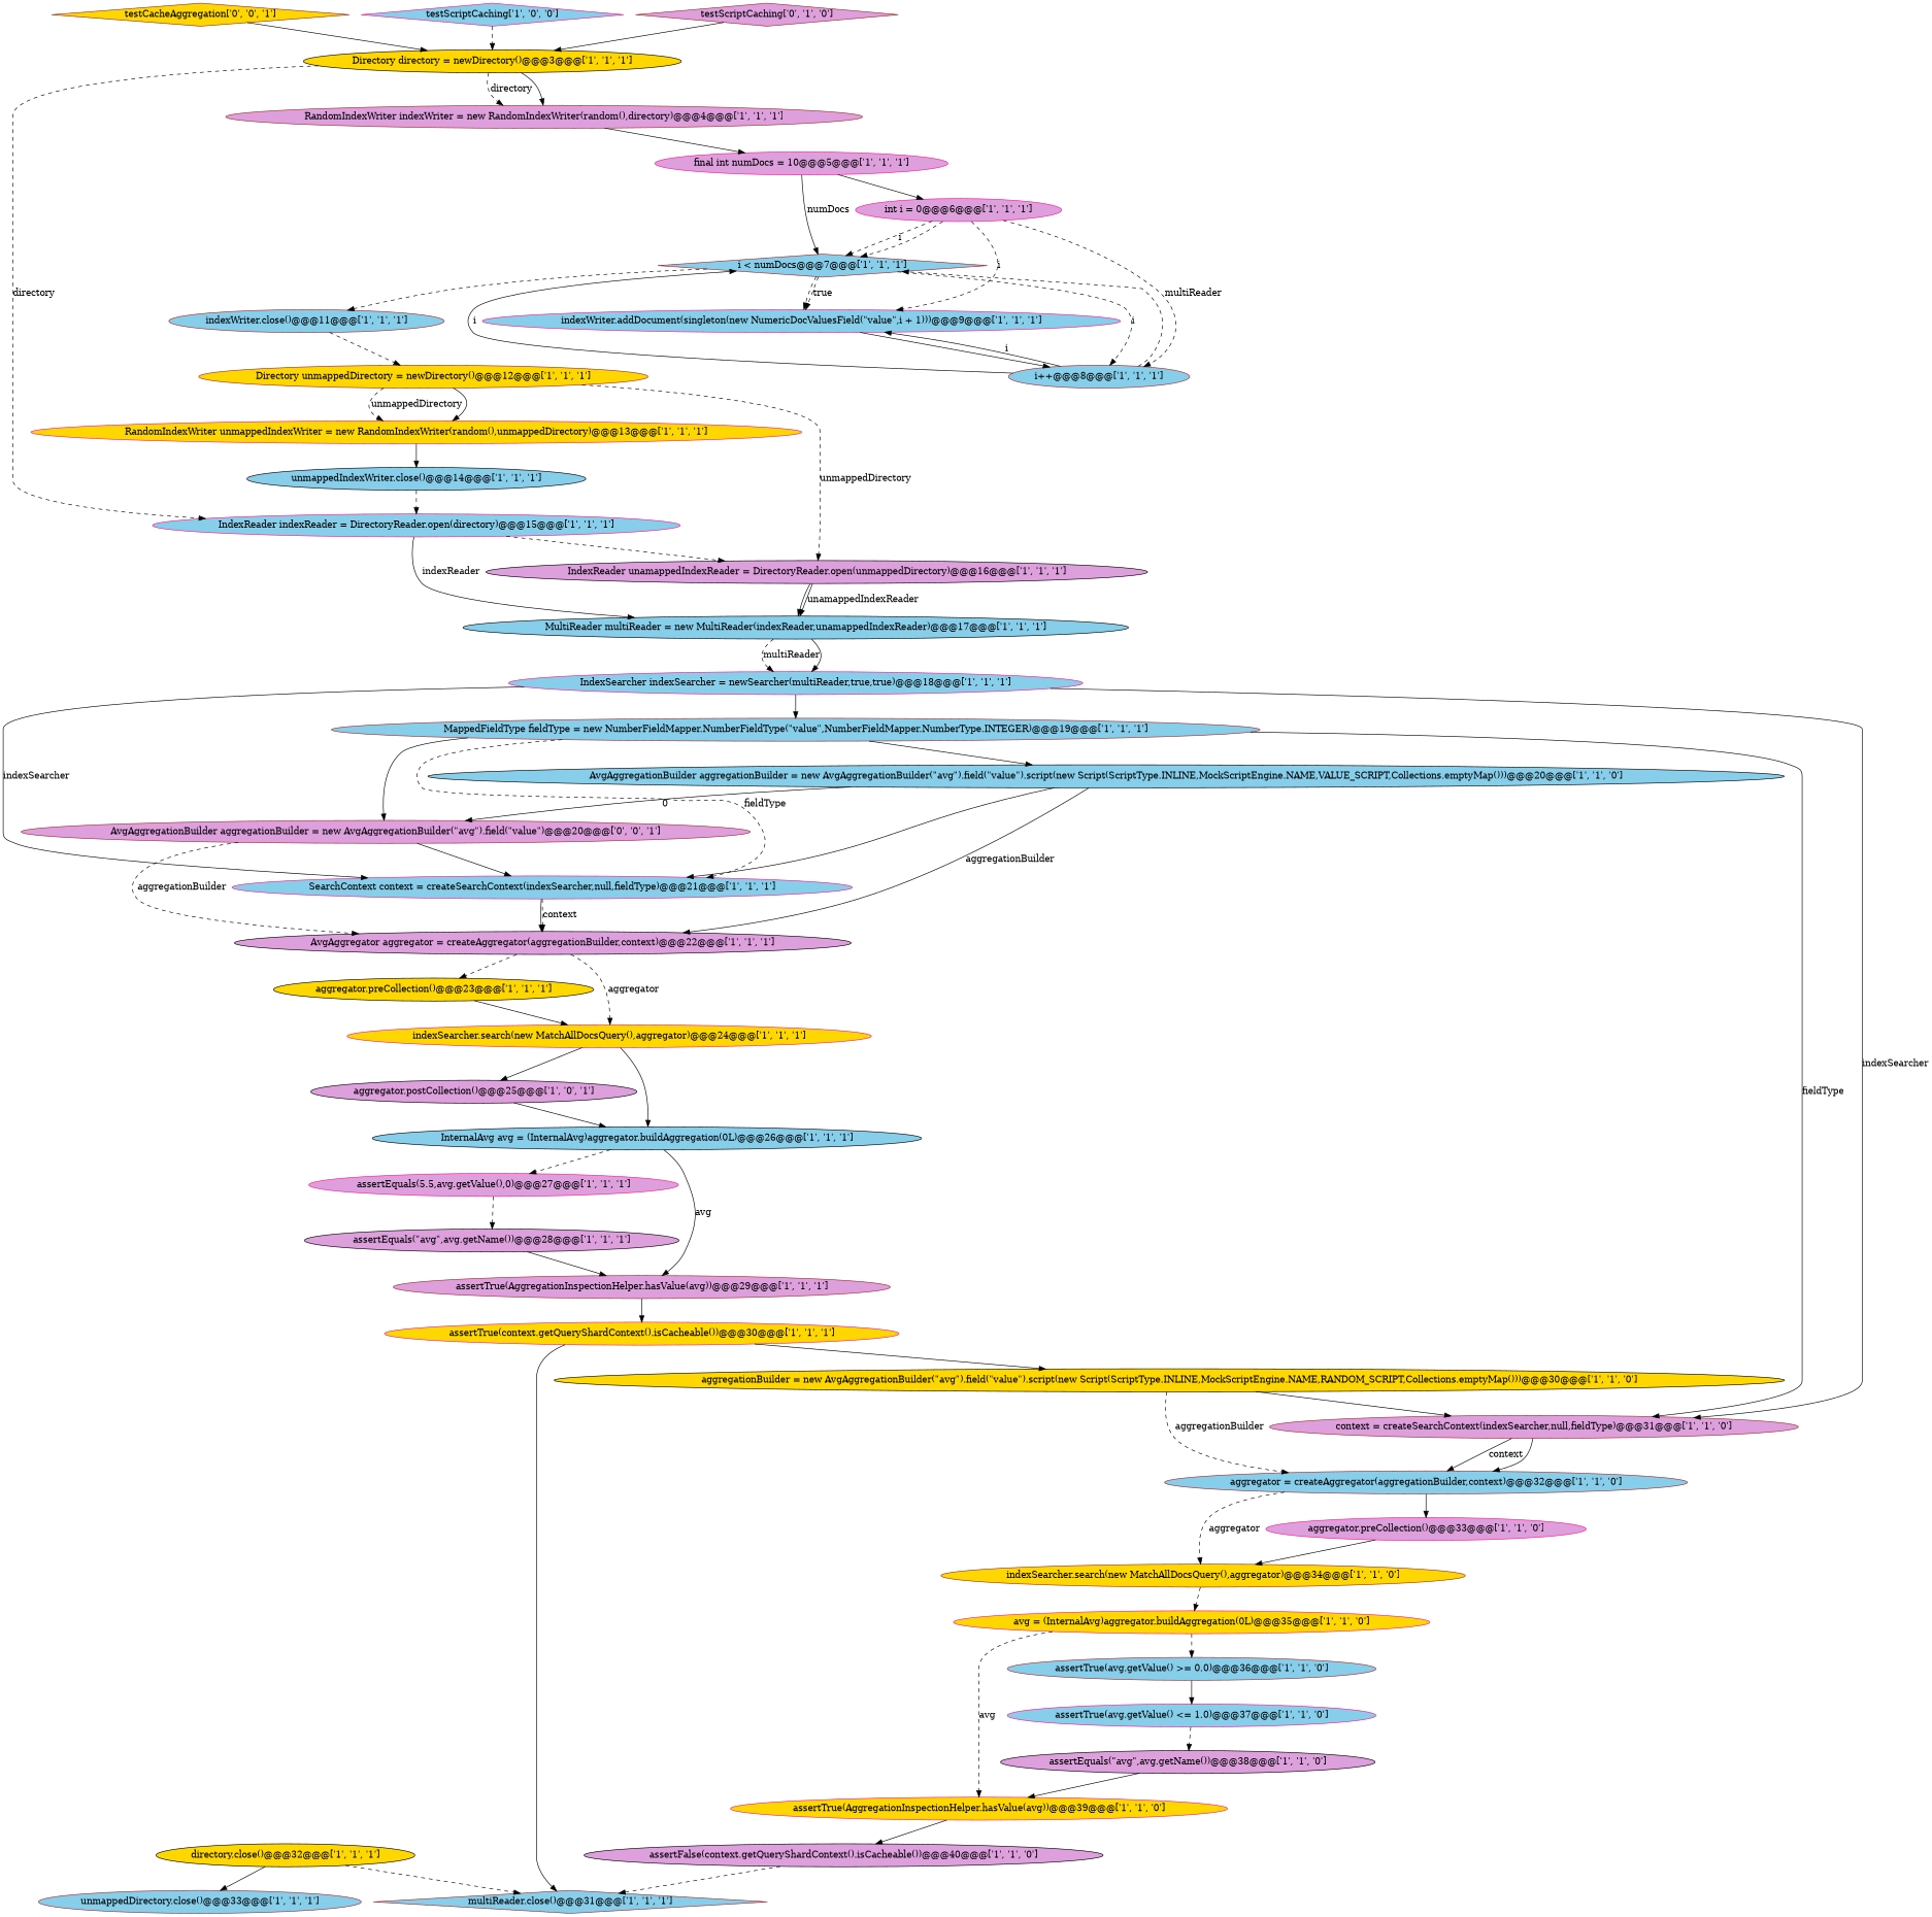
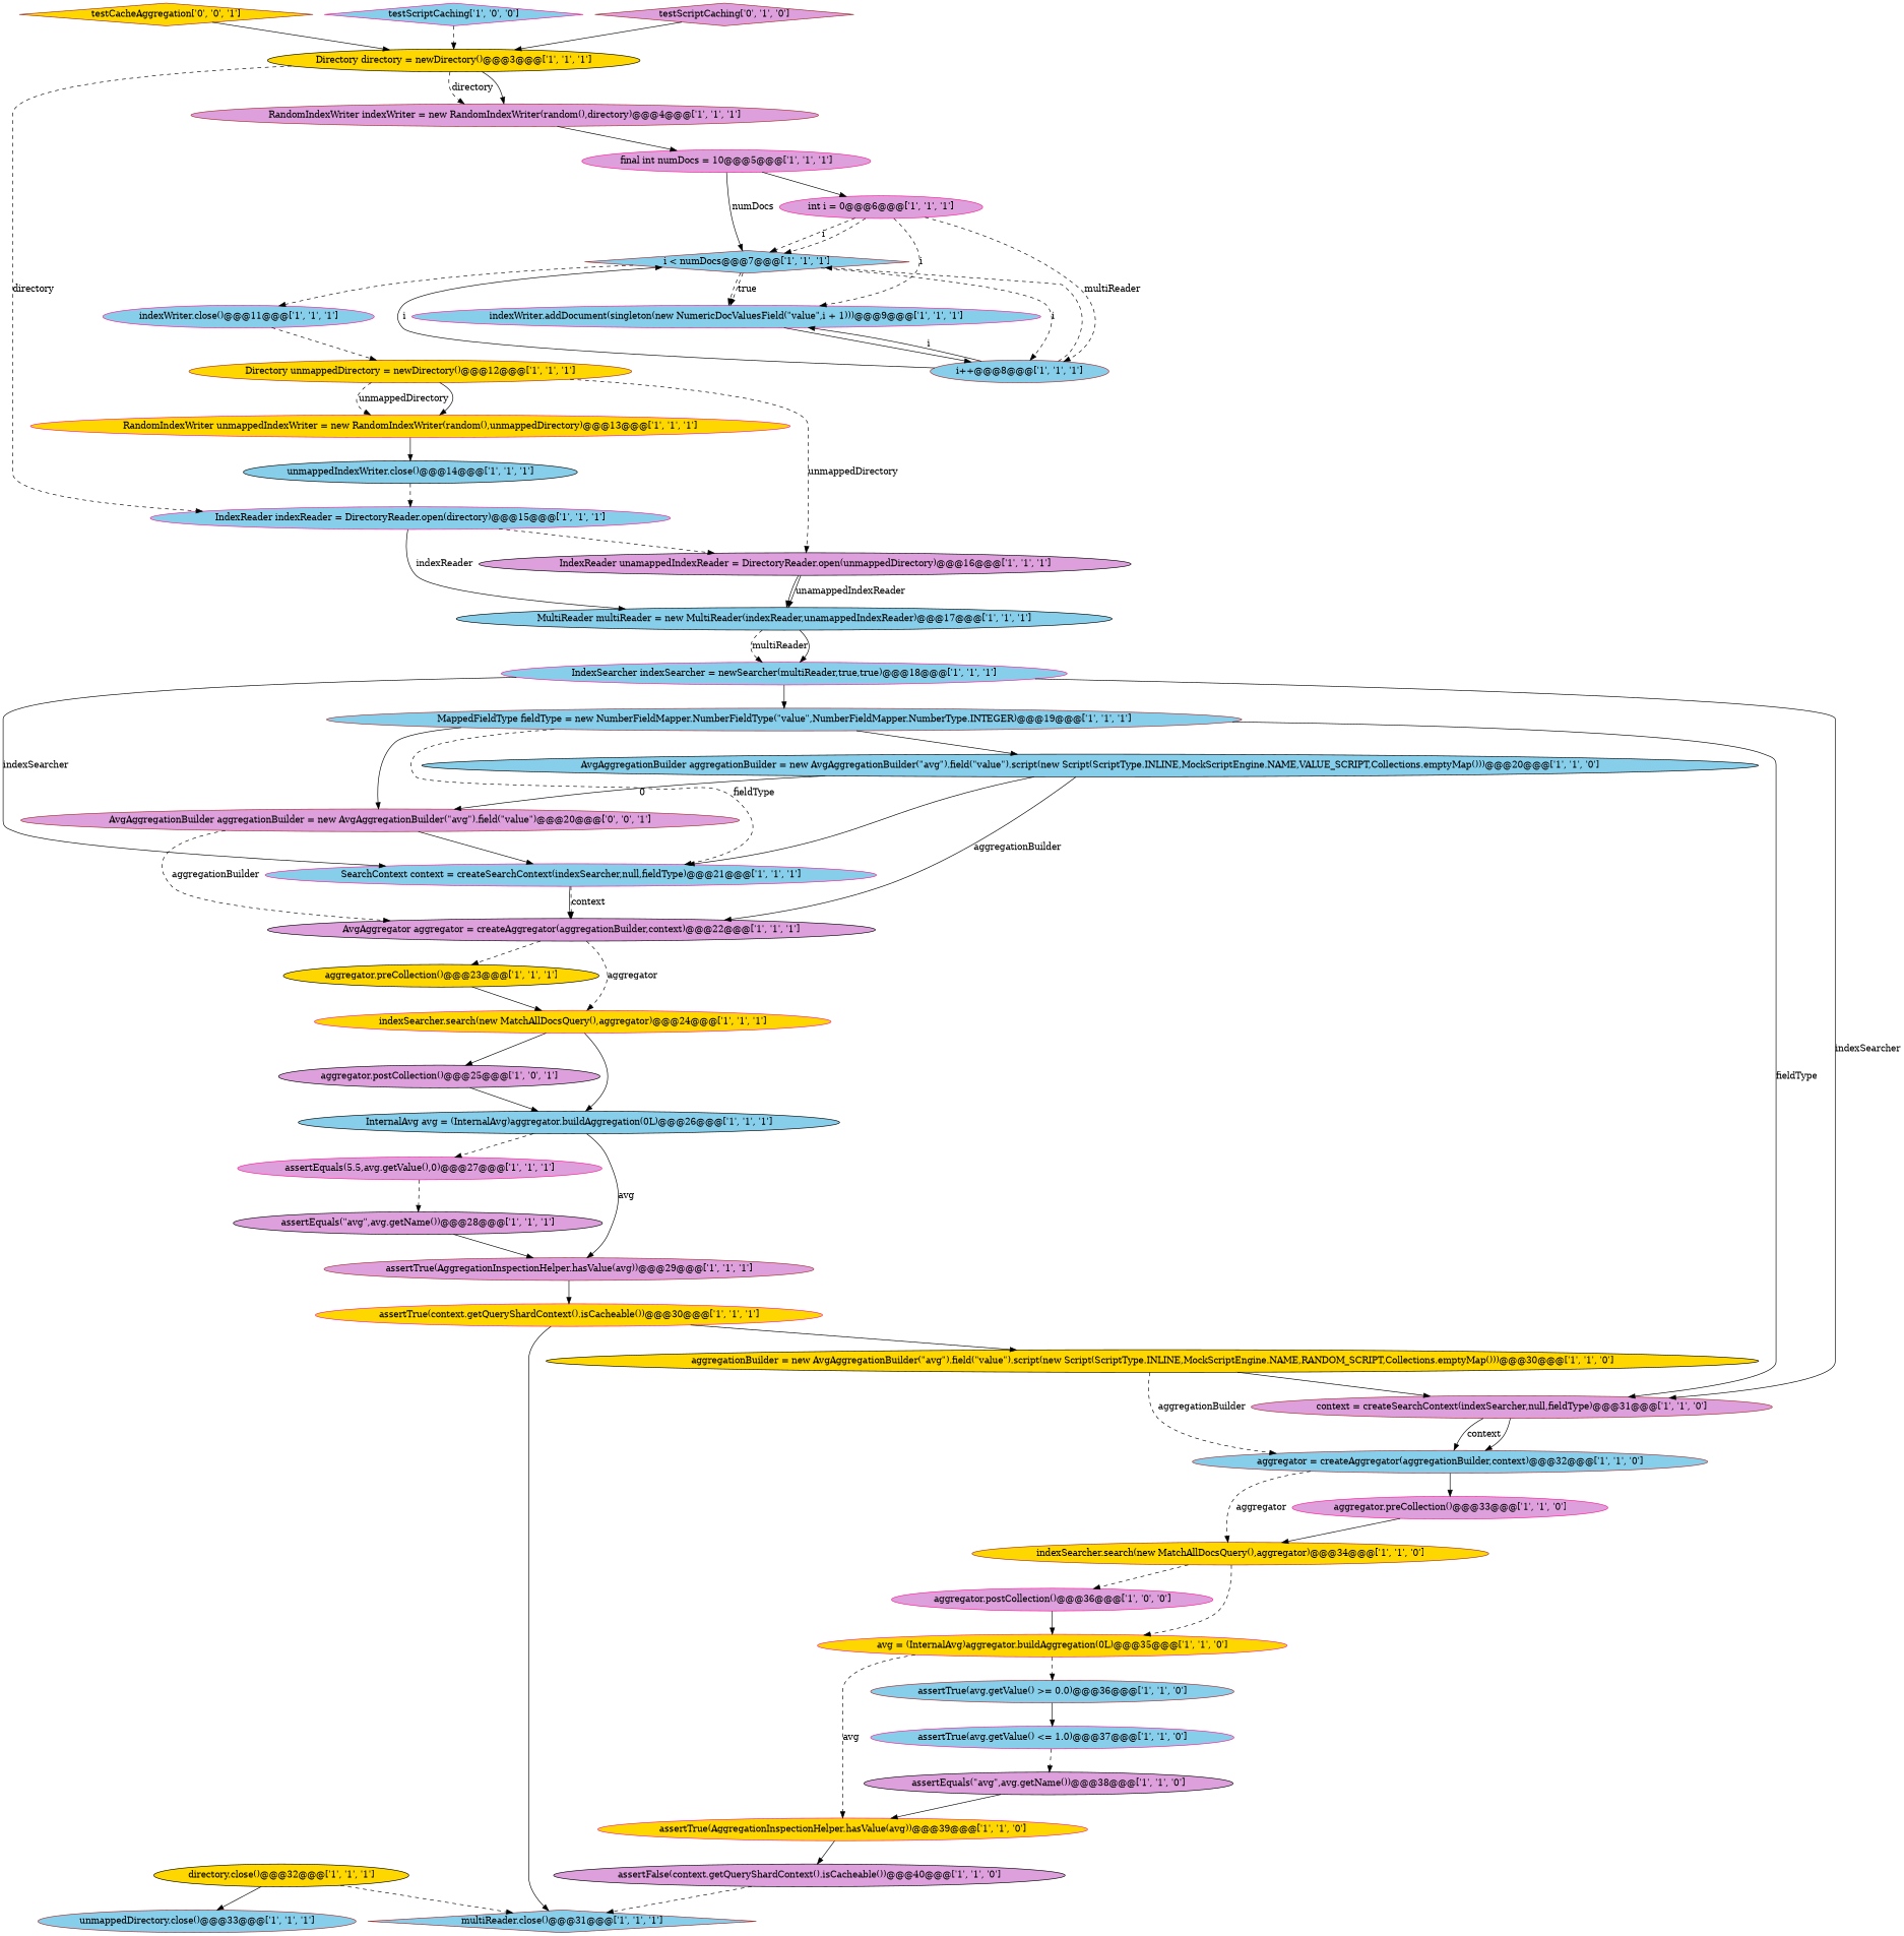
  digraph {
    node [color=deeppink fillcolor=skyblue shape=ellipse style=filled]
    edge [style=solid]
    n1 [label="SearchContext context = createSearchContext(indexSearcher,null,fieldType)@@@21@@@['1', '1', '1']"]
    n2 [color=black fillcolor=plum label="AvgAggregator aggregator = createAggregator(aggregationBuilder,context)@@@22@@@['1', '1', '1']"]
    n3 [fillcolor=gold label="indexSearcher.search(new MatchAllDocsQuery(),aggregator)@@@24@@@['1', '1', '1']"]
    n4 [color=black fillcolor=gold label="aggregator.preCollection()@@@23@@@['1', '1', '1']"]
    n5 [color=brown label="multiReader.close()@@@31@@@['1', '1', '1']" shape=diamond]
    n6 [color=black fillcolor=gold label="directory.close()@@@32@@@['1', '1', '1']"]
    n7 [color=brown label="unmappedDirectory.close()@@@33@@@['1', '1', '1']"]
    n8 [fillcolor=plum label="int i = 0@@@6@@@['1', '1', '1']"]
    n9 [label="indexWriter.addDocument(singleton(new NumericDocValuesField(\"value\",i + 1)))@@@9@@@['1', '1', '1']"]
    n10 [color=brown label="i++@@@8@@@['1', '1', '1']"]
    n11 [color=brown label="i < numDocs@@@7@@@['1', '1', '1']" shape=diamond]
-   n12 [color=brown label="indexWriter.close()@@@11@@@['1', '1', '1']"]
+   n12 [label="indexWriter.close()@@@11@@@['1', '1', '1']"]
    n13 [color=brown fillcolor=gold label="testCacheAggregation['0', '0', '1']" shape=diamond]
    n14 [color=black fillcolor=gold label="Directory directory = newDirectory()@@@3@@@['1', '1', '1']"]
    n15 [label="IndexReader indexReader = DirectoryReader.open(directory)@@@15@@@['1', '1', '1']"]
    n16 [color=brown fillcolor=plum label="RandomIndexWriter indexWriter = new RandomIndexWriter(random(),directory)@@@4@@@['1', '1', '1']"]
    n17 [color=black label="InternalAvg avg = (InternalAvg)aggregator.buildAggregation(0L)@@@26@@@['1', '1', '1']"]
    n18 [color=black fillcolor=plum label="aggregator.postCollection()@@@25@@@['1', '0', '1']"]
    n19 [color=brown fillcolor=plum label="assertTrue(AggregationInspectionHelper.hasValue(avg))@@@29@@@['1', '1', '1']"]
    n20 [fillcolor=plum label="assertEquals(5.5,avg.getValue(),0)@@@27@@@['1', '1', '1']"]
    n21 [color=brown fillcolor=gold label="Directory unmappedDirectory = newDirectory()@@@12@@@['1', '1', '1']"]
    n22 [color=black fillcolor=plum label="IndexReader unamappedIndexReader = DirectoryReader.open(unmappedDirectory)@@@16@@@['1', '1', '1']"]
    n23 [fillcolor=gold label="RandomIndexWriter unmappedIndexWriter = new RandomIndexWriter(random(),unmappedDirectory)@@@13@@@['1', '1', '1']"]
    n24 [color=black label="MultiReader multiReader = new MultiReader(indexReader,unamappedIndexReader)@@@17@@@['1', '1', '1']"]
    n25 [label="IndexSearcher indexSearcher = newSearcher(multiReader,true,true)@@@18@@@['1', '1', '1']"]
    n26 [fillcolor=gold label="assertTrue(context.getQueryShardContext().isCacheable())@@@30@@@['1', '1', '1']"]
    n27 [color=black fillcolor=gold label="aggregationBuilder = new AvgAggregationBuilder(\"avg\").field(\"value\").script(new Script(ScriptType.INLINE,MockScriptEngine.NAME,RANDOM_SCRIPT,Collections.emptyMap()))@@@30@@@['1', '1', '0']"]
    n28 [color=black label="unmappedIndexWriter.close()@@@14@@@['1', '1', '1']"]
    n29 [fillcolor=plum label="final int numDocs = 10@@@5@@@['1', '1', '1']"]
    n30 [color=brown fillcolor=gold label="indexSearcher.search(new MatchAllDocsQuery(),aggregator)@@@34@@@['1', '1', '0']"]
+   n31 [fillcolor=plum label="aggregator.postCollection()@@@36@@@['1', '0', '0']"]
    n32 [fillcolor=gold label="avg = (InternalAvg)aggregator.buildAggregation(0L)@@@35@@@['1', '1', '0']"]
    n33 [fillcolor=gold label="assertTrue(AggregationInspectionHelper.hasValue(avg))@@@39@@@['1', '1', '0']"]
    n34 [color=brown label="assertTrue(avg.getValue() >= 0.0)@@@36@@@['1', '1', '0']"]
    n35 [color=brown label="aggregator = createAggregator(aggregationBuilder,context)@@@32@@@['1', '1', '0']"]
    n36 [fillcolor=plum label="aggregator.preCollection()@@@33@@@['1', '1', '0']"]
    n37 [color=brown fillcolor=plum label="context = createSearchContext(indexSearcher,null,fieldType)@@@31@@@['1', '1', '0']"]
    n38 [label="testScriptCaching['1', '0', '0']" shape=diamond]
    n39 [color=black fillcolor=plum label="assertEquals(\"avg\",avg.getName())@@@28@@@['1', '1', '1']"]
    n40 [color=brown label="MappedFieldType fieldType = new NumberFieldMapper.NumberFieldType(\"value\",NumberFieldMapper.NumberType.INTEGER)@@@19@@@['1', '1', '1']"]
    n41 [color=black fillcolor=plum label="assertFalse(context.getQueryShardContext().isCacheable())@@@40@@@['1', '1', '0']"]
    n42 [color=black fillcolor=plum label="assertEquals(\"avg\",avg.getName())@@@38@@@['1', '1', '0']"]
    n43 [color=brown fillcolor=plum label="AvgAggregationBuilder aggregationBuilder = new AvgAggregationBuilder(\"avg\").field(\"value\")@@@20@@@['0', '0', '1']"]
    n44 [color=black label="AvgAggregationBuilder aggregationBuilder = new AvgAggregationBuilder(\"avg\").field(\"value\").script(new Script(ScriptType.INLINE,MockScriptEngine.NAME,VALUE_SCRIPT,Collections.emptyMap()))@@@20@@@['1', '1', '0']"]
    n45 [color=brown fillcolor=plum label="testScriptCaching['0', '1', '0']" shape=diamond]
    n46 [label="assertTrue(avg.getValue() <= 1.0)@@@37@@@['1', '1', '0']"]
    n1 -> n2 [label=context style=dashed]
    n1 -> n2
    n2 -> n3 [label=aggregator style=dashed]
    n2 -> n4 [style=dashed]
    n3 -> n17
    n3 -> n18
    n4 -> n3
    n6 -> n5 [style=dashed]
    n6 -> n7
    n8 -> n9 [label=i style=dashed]
    n8 -> n10 [label=multiReader style=dashed]
    n8 -> n11 [label=i style=dashed]
    n8 -> n11 [style=dashed]
    n9 -> n10
    n10 -> n9 [label=i]
    n10 -> n11 [style=dashed]
    n10 -> n11 [label=i]
    n11 -> n9 [style=dashed]
    n11 -> n9 [label=true style=dashed]
    n11 -> n10 [label=i style=dashed]
    n11 -> n12 [style=dashed]
    n12 -> n21 [style=dashed]
    n13 -> n14
    n14 -> n15 [label=directory style=dashed]
    n14 -> n16
    n14 -> n16 [label=directory style=dashed]
    n15 -> n22 [style=dashed]
    n15 -> n24 [label=indexReader]
    n16 -> n29
    n17 -> n19 [label=avg]
    n17 -> n20 [style=dashed]
    n18 -> n17
    n19 -> n26
    n20 -> n39 [style=dashed]
    n21 -> n22 [label=unmappedDirectory style=dashed]
    n21 -> n23
    n21 -> n23 [label=unmappedDirectory style=dashed]
    n22 -> n24 [label=unamappedIndexReader]
    n22 -> n24
    n23 -> n28
    n24 -> n25 [label=multiReader style=dashed]
    n24 -> n25
    n25 -> n1 [label=indexSearcher]
    n25 -> n37 [label=indexSearcher]
    n25 -> n40
    n26 -> n5
    n26 -> n27
    n27 -> n35 [label=aggregationBuilder style=dashed]
    n27 -> n37
    n28 -> n15 [style=dashed]
    n29 -> n8
    n29 -> n11 [label=numDocs]
+   n30 -> n31 [style=dashed]
    n30 -> n32 [style=dashed]
+   n31 -> n32
    n32 -> n33 [label=avg style=dashed]
    n32 -> n34 [style=dashed]
    n33 -> n41
    n34 -> n46
    n35 -> n30 [label=aggregator style=dashed]
    n35 -> n36
    n36 -> n30
    n37 -> n35 [label=context]
    n37 -> n35
    n38 -> n14 [style=dashed]
    n39 -> n19
    n40 -> n1 [label=fieldType style=dashed]
    n40 -> n37 [label=fieldType]
    n40 -> n43
    n40 -> n44
    n41 -> n5 [style=dashed]
    n42 -> n33
    n43 -> n1
    n43 -> n2 [label=aggregationBuilder style=dashed]
    n44 -> n1
    n44 -> n2 [label=aggregationBuilder]
    n44 -> n43 [label=0]
    n45 -> n14
    n46 -> n42 [style=dashed]
  }
